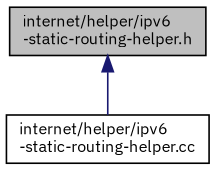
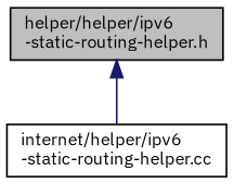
  digraph {
    fontname="IBM Plex Sans"
    node [color=black fontname="IBM Plex Sans" fontsize=10 shape=record style=filled]
-   n1 [fillcolor=grey75 fontcolor=black height=0.2 label="internet/helper/ipv6\l-static-routing-helper.h" width=0.4]
+   n1 [fillcolor=grey75 fontcolor=black height=0.2 label="helper/helper/ipv6\l-static-routing-helper.h" width=0.4]
    n2 [fillcolor=white height=0.2 label="internet/helper/ipv6\l-static-routing-helper.cc" width=0.4]
    n1 -> n2 [color=midnightblue dir=back fontname="IBM Plex Sans" fontsize=10 labelfontname=Helvetica labelfontsize=10 style=solid]
  }
